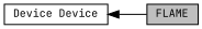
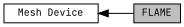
  digraph {
    rankdir=LR
    fontname="JetBrains Mono"
    node [color=black fontname="JetBrains Mono" fontsize=10 shape=box style=filled]
-   n1 [fillcolor=white height=0.2 label="Device Device" width=0.4]
+   n1 [fillcolor=white height=0.2 label="Mesh Device" width=0.4]
    n2 [fillcolor=grey75 fontcolor=black height=0.2 label=FLAME width=0.4]
    n1 -> n2 [dir=back fontname="JetBrains Mono" fontsize=10 labelfontname=Helvetica labelfontsize=10 shape=plaintext style=solid]
  }
